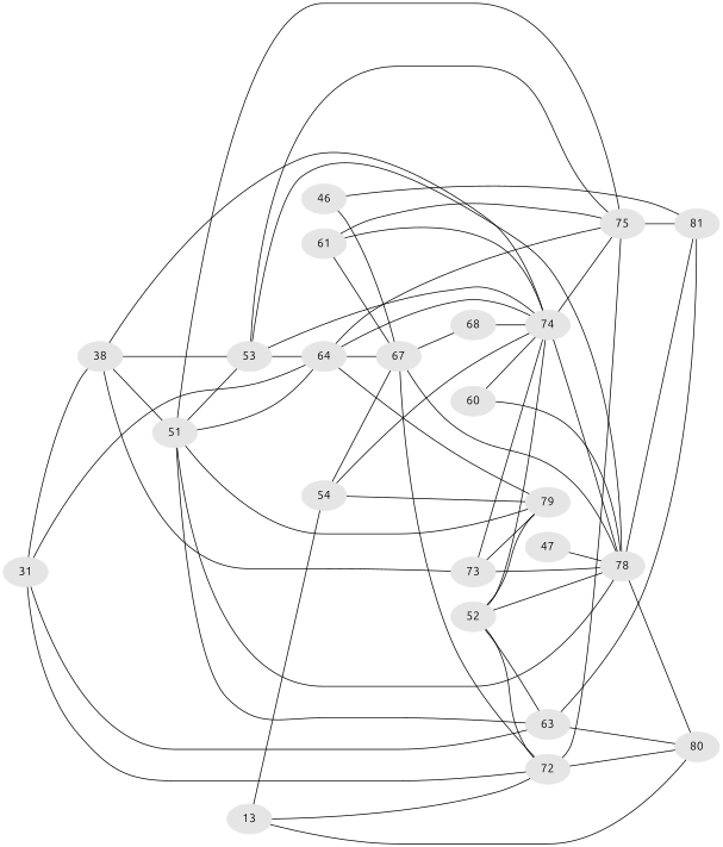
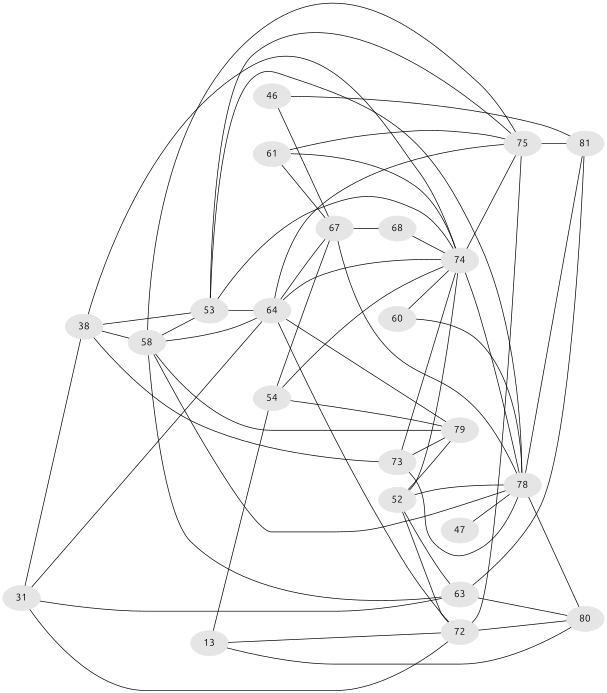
  graph {
    fontname=Ubuntu
    rankdir=LR
    node [color=gray90 fontname=Ubuntu style=filled]
    edge [fontname=Ubuntu]
    46 [super="+17"]
    67 [super="+56"]
    81 [super="+12+55"]
    60 [super="+34"]
    74 [super="+32+69+50"]
    78 [super="+62+77"]
    72 [super="+25+27+29+20+43"]
    80 [super="+71"]
    75 [super="+44+48+65"]
    13 [super="+2"]
    54 [super="+45"]
    79 [super="+36"]
    38 [super="+7+15"]
    53 [super="+26+49"]
-   58 [super="+10+23+51" label=51]
+   58 [super="+10+23+51"]
    73 [super="+70"]
    31
    63 [super="+57"]
    64 [super="+9+19"]
    68
    47
    52 [super="+41+37"]
    61
    46 -- 67
    46 -- 81 [weight=2]
    67 -- 78
-   67 -- 72
+   64 -- 72
    67 -- 68
    60 -- 74 [weight=3]
    60 -- 78 [weight=2]
    74 -- 78
    74 -- 75
    78 -- 81
    78 -- 80 [weight=2]
    72 -- 80
    72 -- 75 [weight=3]
    75 -- 81 [weight=3]
    13 -- 72
    13 -- 80 [weight=2]
    13 -- 54 [weight=3]
    54 -- 67
    54 -- 74
    54 -- 79
    38 -- 74
    38 -- 53 [weight=3]
    38 -- 58
    38 -- 73 [weight=2]
    53 -- 74
    53 -- 78 [weight=2]
    53 -- 75 [weight=2]
    53 -- 64
    58 -- 78 [weight=4]
    58 -- 75
    58 -- 79 [weight=2]
    58 -- 53 [weight=3]
    58 -- 63
    58 -- 64 [weight=3]
    73 -- 74 [weight=2]
    73 -- 78
    73 -- 79
    31 -- 72
    31 -- 38
    31 -- 63
    31 -- 64
    63 -- 81 [weight=2]
    63 -- 80
    64 -- 67
    64 -- 74 [weight=2]
    64 -- 75 [weight=3]
    64 -- 79
    68 -- 74 [weight=3]
    47 -- 78
    52 -- 74
    52 -- 78
    52 -- 72 [weight=2]
    52 -- 79
    52 -- 63 [weight=3]
    61 -- 67 [weight=2]
    61 -- 74
    61 -- 75
  }
